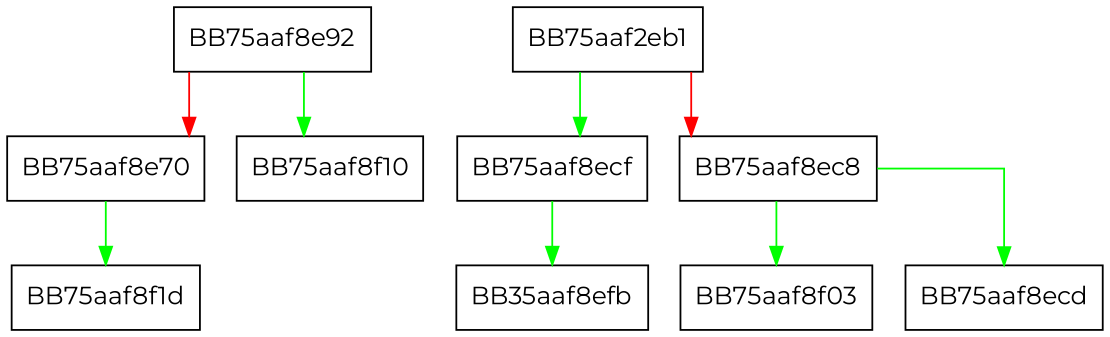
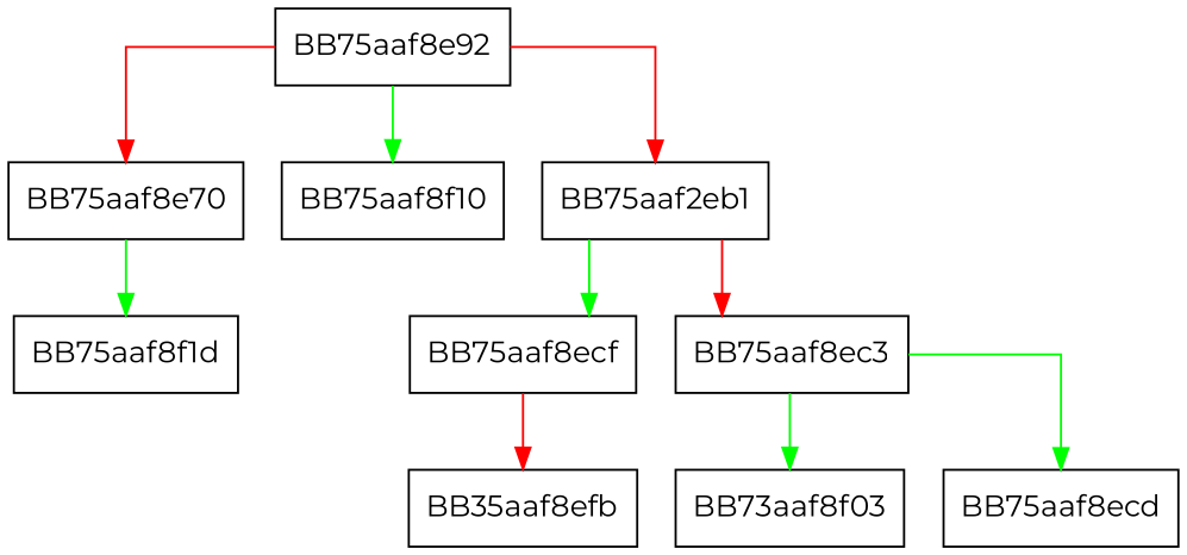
  digraph {
    fontname=Montserrat
    splines=ortho
    node [fontname=Montserrat shape=box]
    edge [color=green fontname=Montserrat]
    BB75aaf8e70
    BB75aaf8f1d
    BB75aaf8e92
    BB75aaf8f10
    n5 [label=BB75aaf2eb1]
    BB75aaf8ecf
-   BB75aaf8ec3 [label=BB75aaf8ec8]
+   BB75aaf8ec3
    n8 [label=BB35aaf8efb]
-   BB75aaf8f03
+   BB75aaf8f03 [label=BB73aaf8f03]
    BB75aaf8ecd
    BB75aaf8e70 -> BB75aaf8f1d
    BB75aaf8e92 -> BB75aaf8e70 [color=red]
    BB75aaf8e92 -> BB75aaf8f10
+   BB75aaf8e92 -> n5 [color=red]
    n5 -> BB75aaf8ecf
    n5 -> BB75aaf8ec3 [color=red]
-   BB75aaf8ecf -> n8
+   BB75aaf8ecf -> n8 [color=red]
    BB75aaf8ec3 -> BB75aaf8f03
    BB75aaf8ec3 -> BB75aaf8ecd
  }
